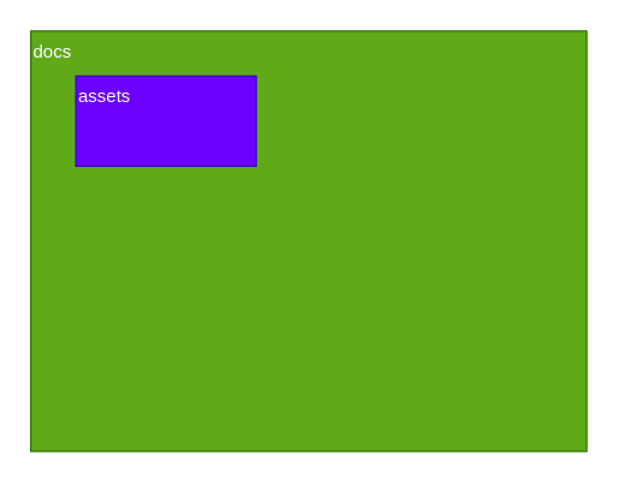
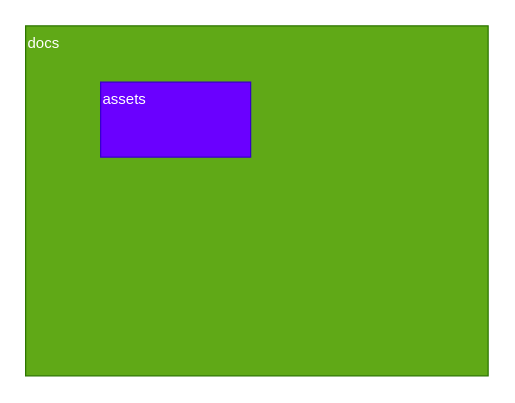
  <mxCell id="0" />
  <mxCell id="1" parent="0" />
  <mxCell id="2" value="docs" style="rounded=0;whiteSpace=wrap;html=1;fillColor=#60a917;fontColor=#ffffff;strokeColor=#2D7600;align=left;verticalAlign=top;" vertex="1" parent="1"><mxGeometry x="20" y="20" width="370" height="280" as="geometry" /></mxCell>
- <mxCell id="3" value="assets" style="rounded=0;whiteSpace=wrap;html=1;fillColor=#6a00ff;fontColor=#ffffff;strokeColor=#3700CC;align=left;verticalAlign=top;" vertex="1" parent="1"><mxGeometry x="50" y="50" width="120" height="60" as="geometry" /></mxCell>
+ <mxCell id="3" value="assets" style="rounded=0;whiteSpace=wrap;html=1;fillColor=#6a00ff;fontColor=#ffffff;strokeColor=#3700CC;align=left;verticalAlign=top;" vertex="1" parent="1"><mxGeometry x="80" y="65" width="120" height="60" as="geometry" /></mxCell>
